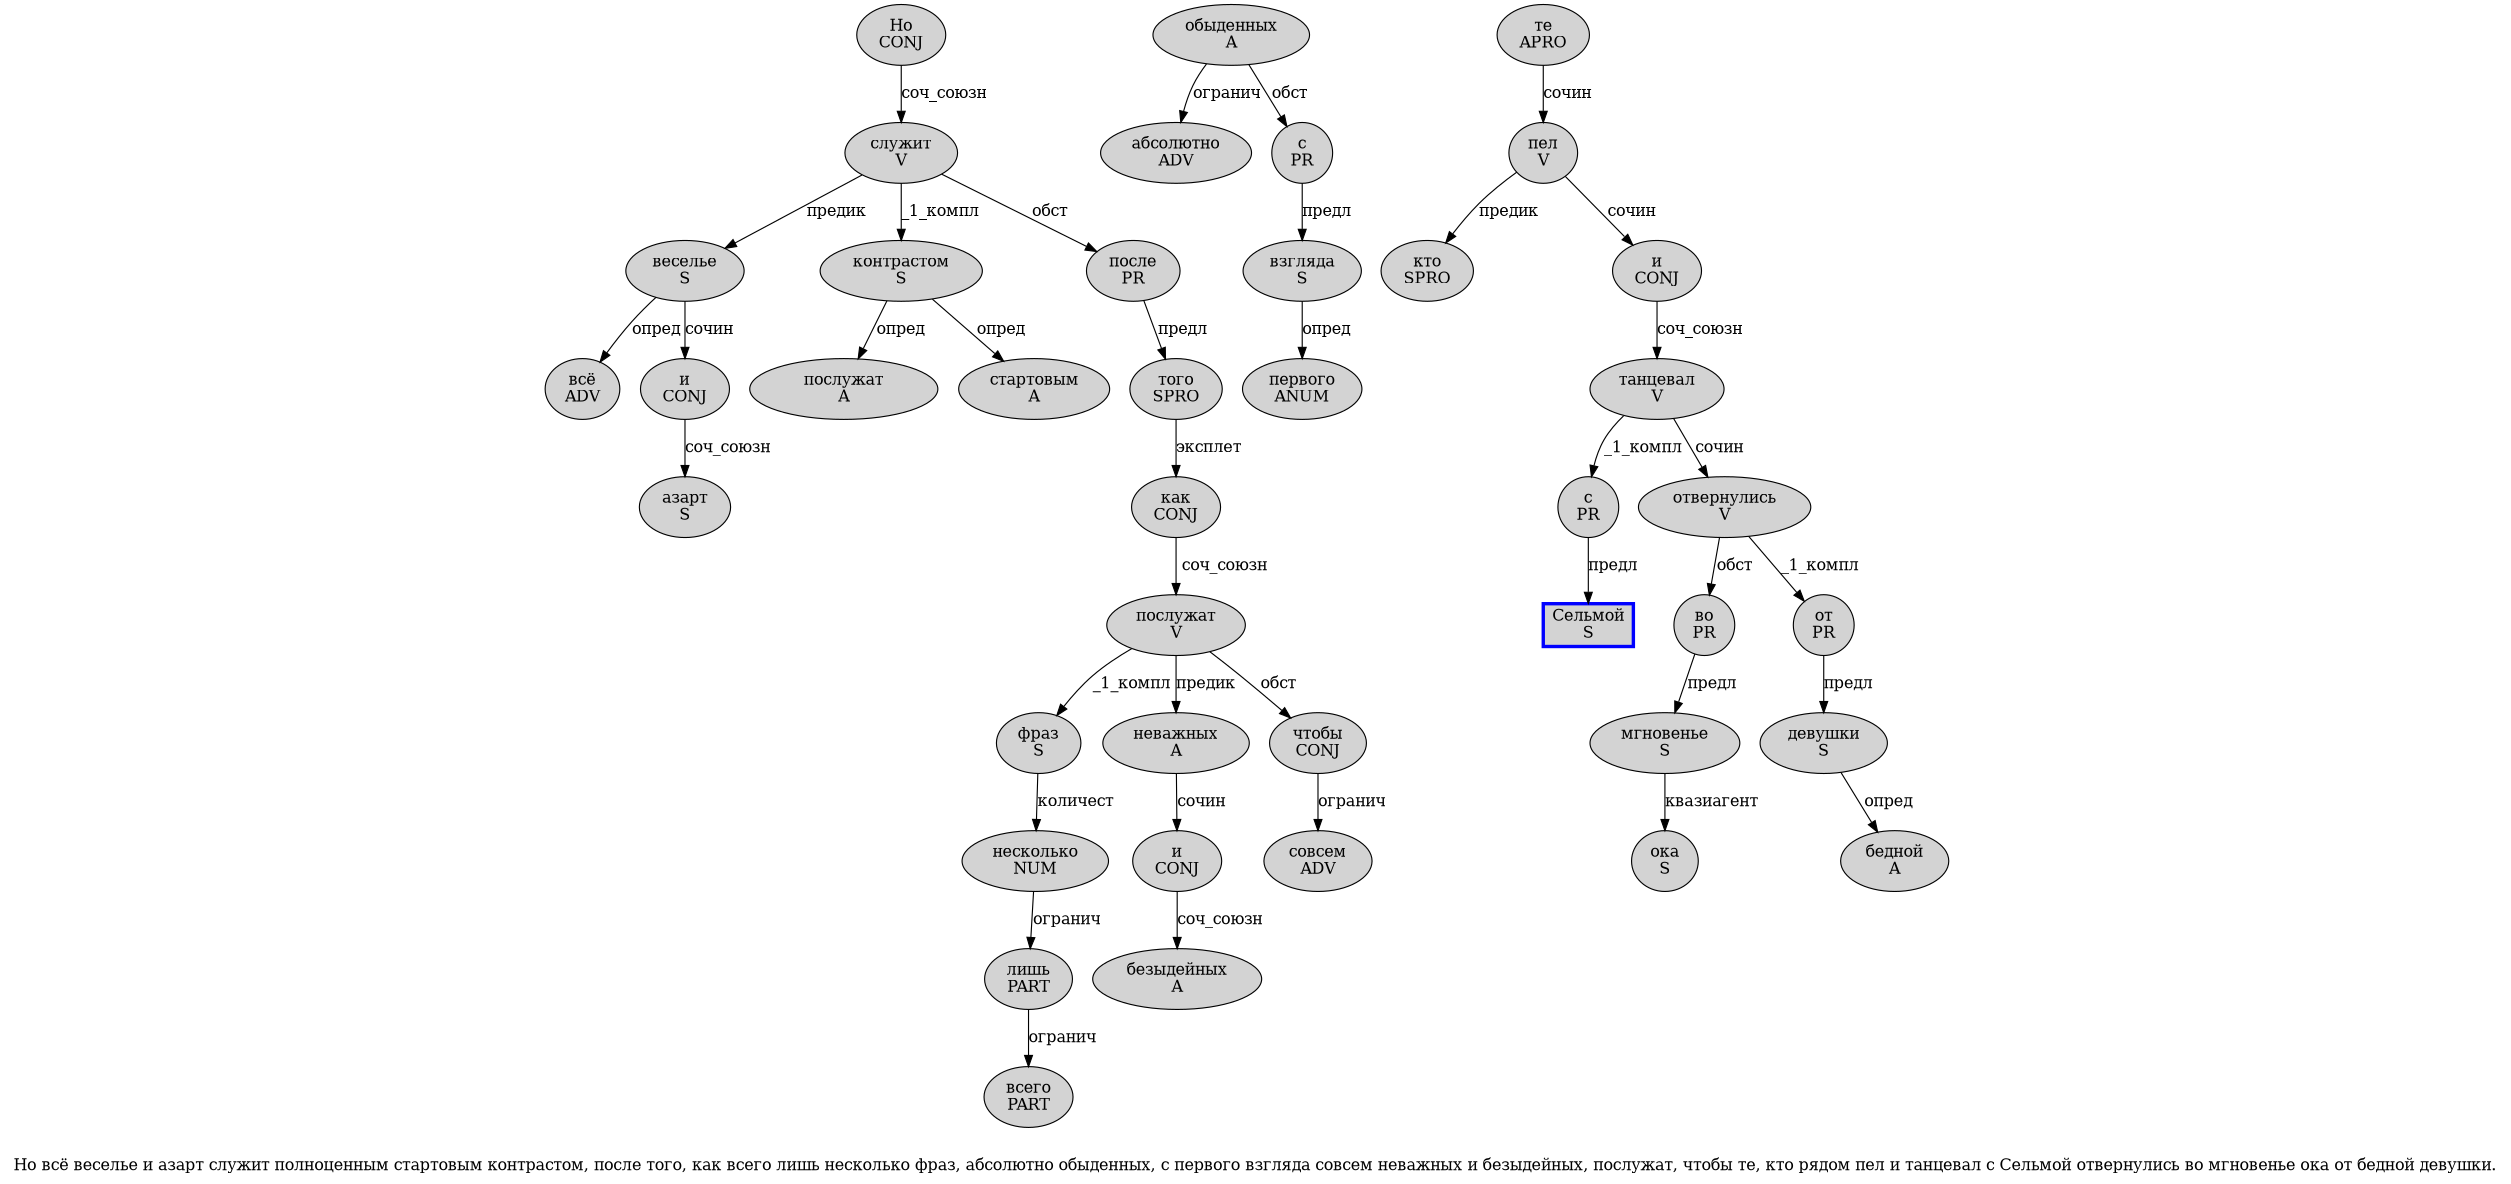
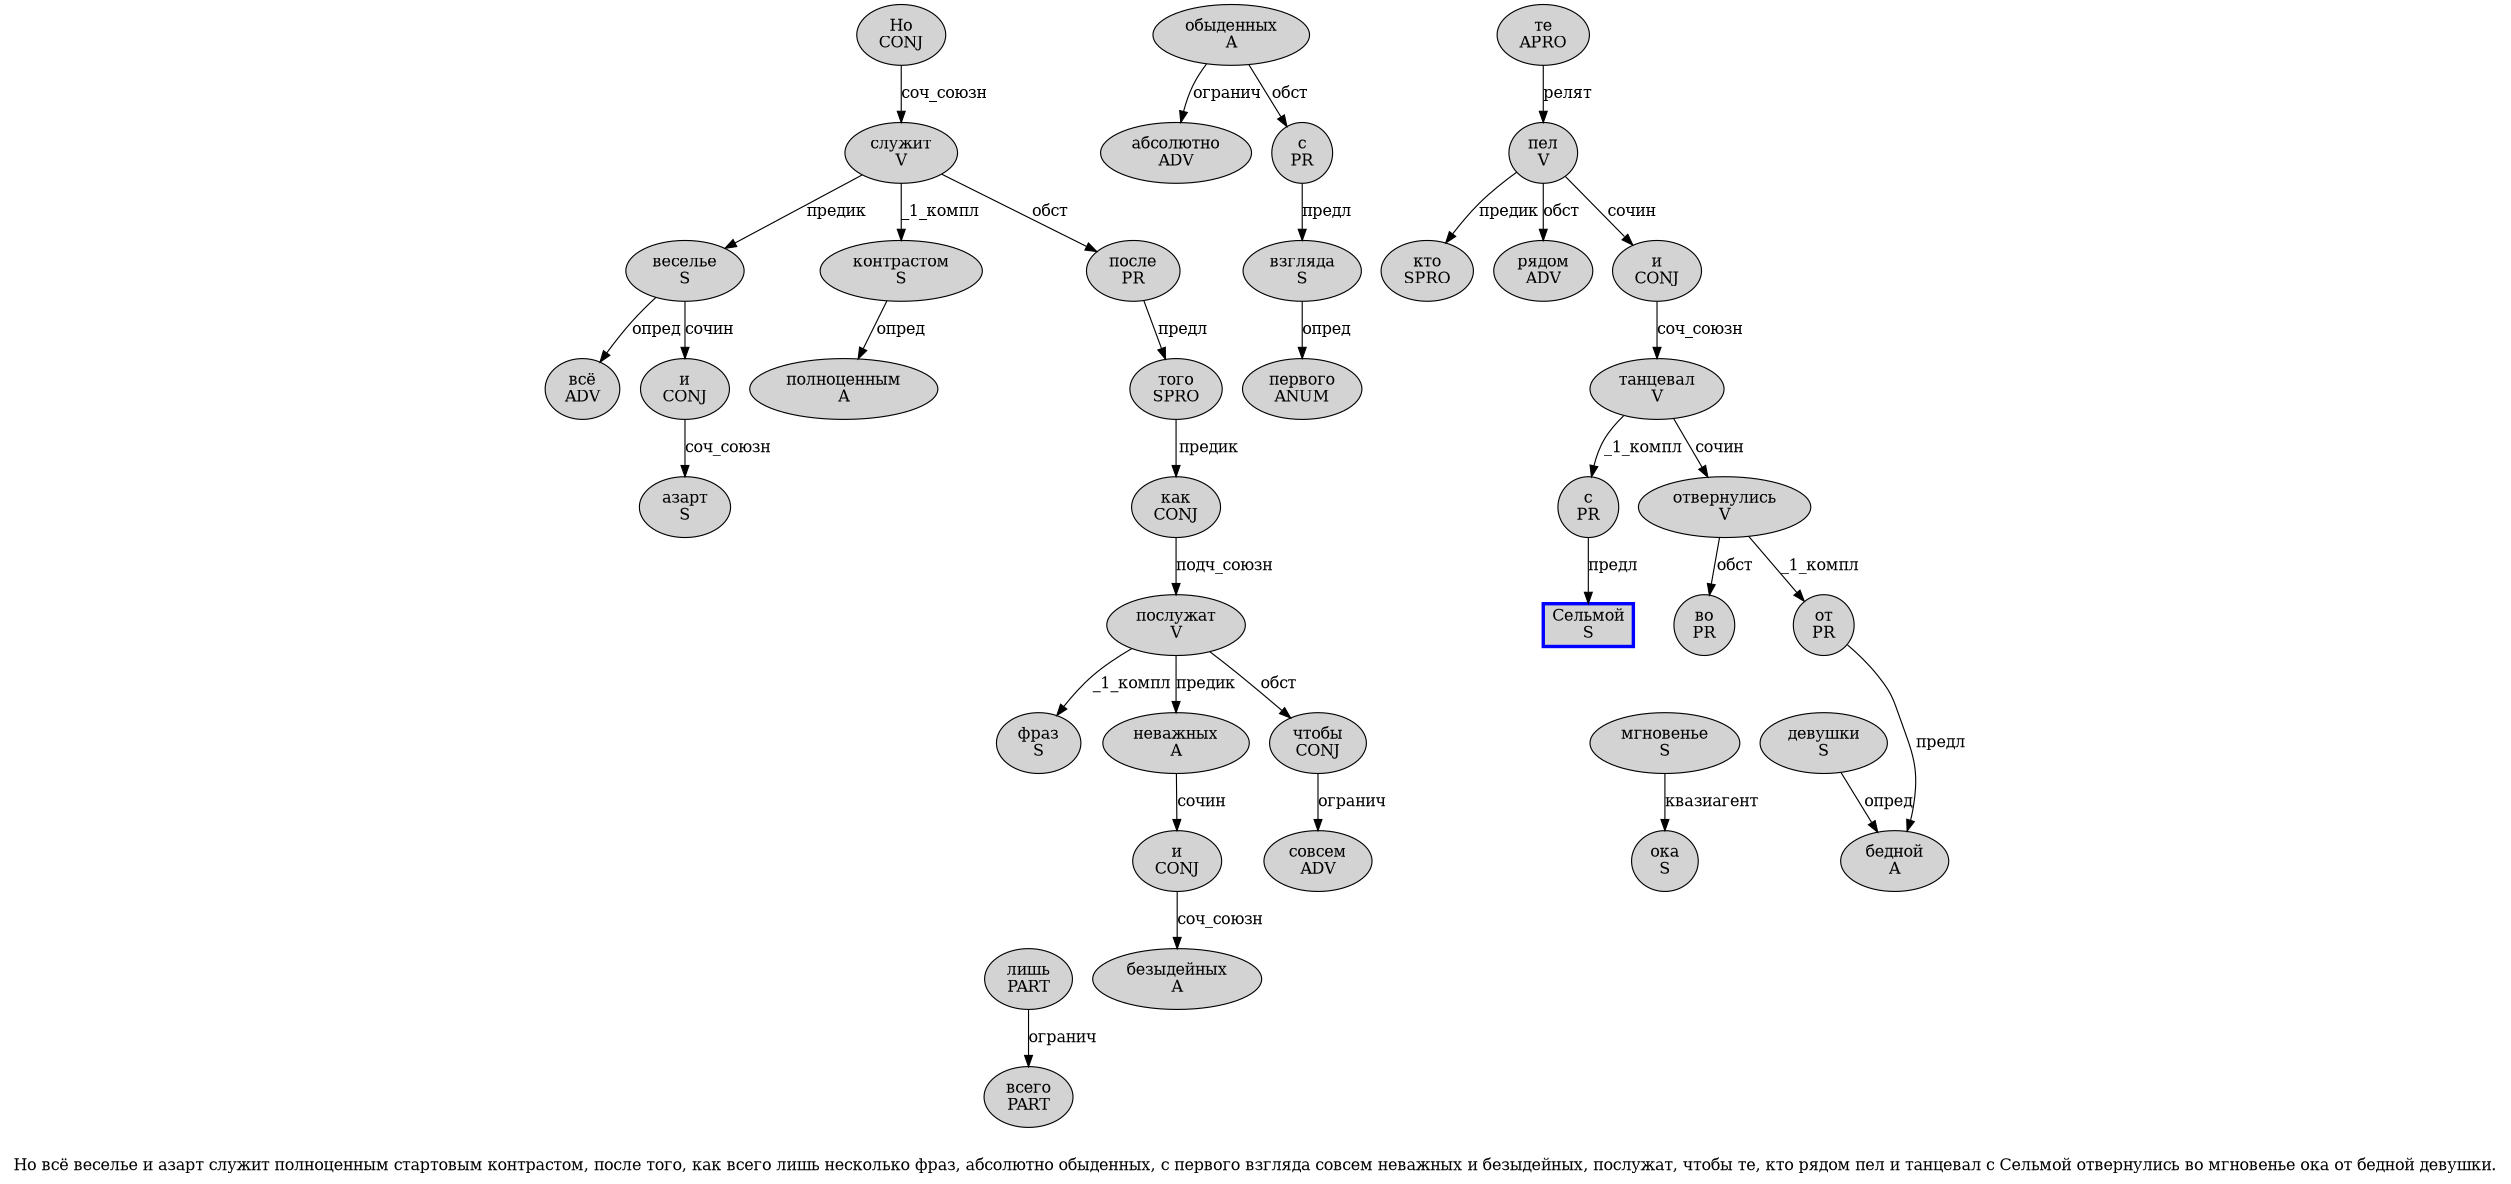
  digraph {
    label="Но всё веселье и азарт служит полноценным стартовым контрастом, после того, как всего лишь несколько фраз, абсолютно обыденных, с первого взгляда совсем неважных и безыдейных, послужат, чтобы те, кто рядом пел и танцевал с Сельмой отвернулись во мгновенье ока от бедной девушки."
    node [fillcolor=lightgray penwidth=1 shape=ellipse style=filled]
    n1 [label="Но\nCONJ"]
    n2 [label="служит\nV"]
    n3 [label="веселье\nS"]
    n4 [label="контрастом\nS"]
    n5 [label="после\nPR"]
    n6 [label="всё\nADV"]
    n7 [label="и\nCONJ"]
    n8 [label="азарт\nS"]
-   n9 [label="послужат\nA"]
-   n10 [label="стартовым\nA"]
+   n9 [label="полноценным\nA"]
    n11 [label="того\nSPRO"]
    n12 [label="как\nCONJ"]
    n13 [label="послужат\nV"]
    n14 [label="фраз\nS"]
    n15 [label="неважных\nA"]
    n16 [label="чтобы\nCONJ"]
    n17 [label="всего\nPART"]
    n18 [label="лишь\nPART"]
-   n19 [label="несколько\nNUM"]
    n20 [label="обыденных\nA"]
    n21 [label="абсолютно\nADV"]
    n22 [label="с\nPR"]
    n23 [label="взгляда\nS"]
    n24 [label="первого\nANUM"]
    n25 [label="совсем\nADV"]
    n26 [label="и\nCONJ"]
    n27 [label="безыдейных\nA"]
    n28 [label="те\nAPRO"]
    n29 [label="пел\nV"]
    n30 [label="кто\nSPRO"]
+   n31 [label="рядом\nADV"]
    n32 [label="и\nCONJ"]
    n33 [label="танцевал\nV"]
    n34 [label="с\nPR"]
    n35 [label="отвернулись\nV"]
    n36 [color=blue label="Сельмой\nS" penwidth=3 shape=box]
    n37 [label="во\nPR"]
    n38 [label="от\nPR"]
    n39 [label="мгновенье\nS"]
    n40 [label="девушки\nS"]
    n41 [label="ока\nS"]
    n42 [label="бедной\nA"]
    n1 -> n2 [label="соч_союзн"]
    n2 -> n3 [label="предик"]
    n2 -> n4 [label="_1_компл"]
    n2 -> n5 [label="обст"]
    n3 -> n6 [label="опред"]
    n3 -> n7 [label="сочин"]
    n4 -> n9 [label="опред"]
-   n4 -> n10 [label="опред"]
    n5 -> n11 [label="предл"]
    n7 -> n8 [label="соч_союзн"]
-   n11 -> n12 [label="эксплет"]
-   n12 -> n13 [label="соч_союзн"]
+   n11 -> n12 [label="предик"]
+   n12 -> n13 [label="подч_союзн"]
    n13 -> n14 [label="_1_компл"]
    n13 -> n15 [label="предик"]
    n13 -> n16 [label="обст"]
-   n14 -> n19 [label="количест"]
    n15 -> n26 [label="сочин"]
    n16 -> n25 [label="огранич"]
    n18 -> n17 [label="огранич"]
-   n19 -> n18 [label="огранич"]
    n20 -> n21 [label="огранич"]
    n20 -> n22 [label="обст"]
    n22 -> n23 [label="предл"]
    n23 -> n24 [label="опред"]
    n26 -> n27 [label="соч_союзн"]
-   n28 -> n29 [label="сочин"]
+   n28 -> n29 [label="релят"]
    n29 -> n30 [label="предик"]
+   n29 -> n31 [label="обст"]
    n29 -> n32 [label="сочин"]
    n32 -> n33 [label="соч_союзн"]
    n33 -> n34 [label="_1_компл"]
    n33 -> n35 [label="сочин"]
    n34 -> n36 [label="предл"]
    n35 -> n37 [label="обст"]
    n35 -> n38 [label="_1_компл"]
-   n37 -> n39 [label="предл"]
-   n38 -> n40 [label="предл"]
+   n38 -> n42 [label="предл"]
    n39 -> n41 [label="квазиагент"]
    n40 -> n42 [label="опред"]
  }
